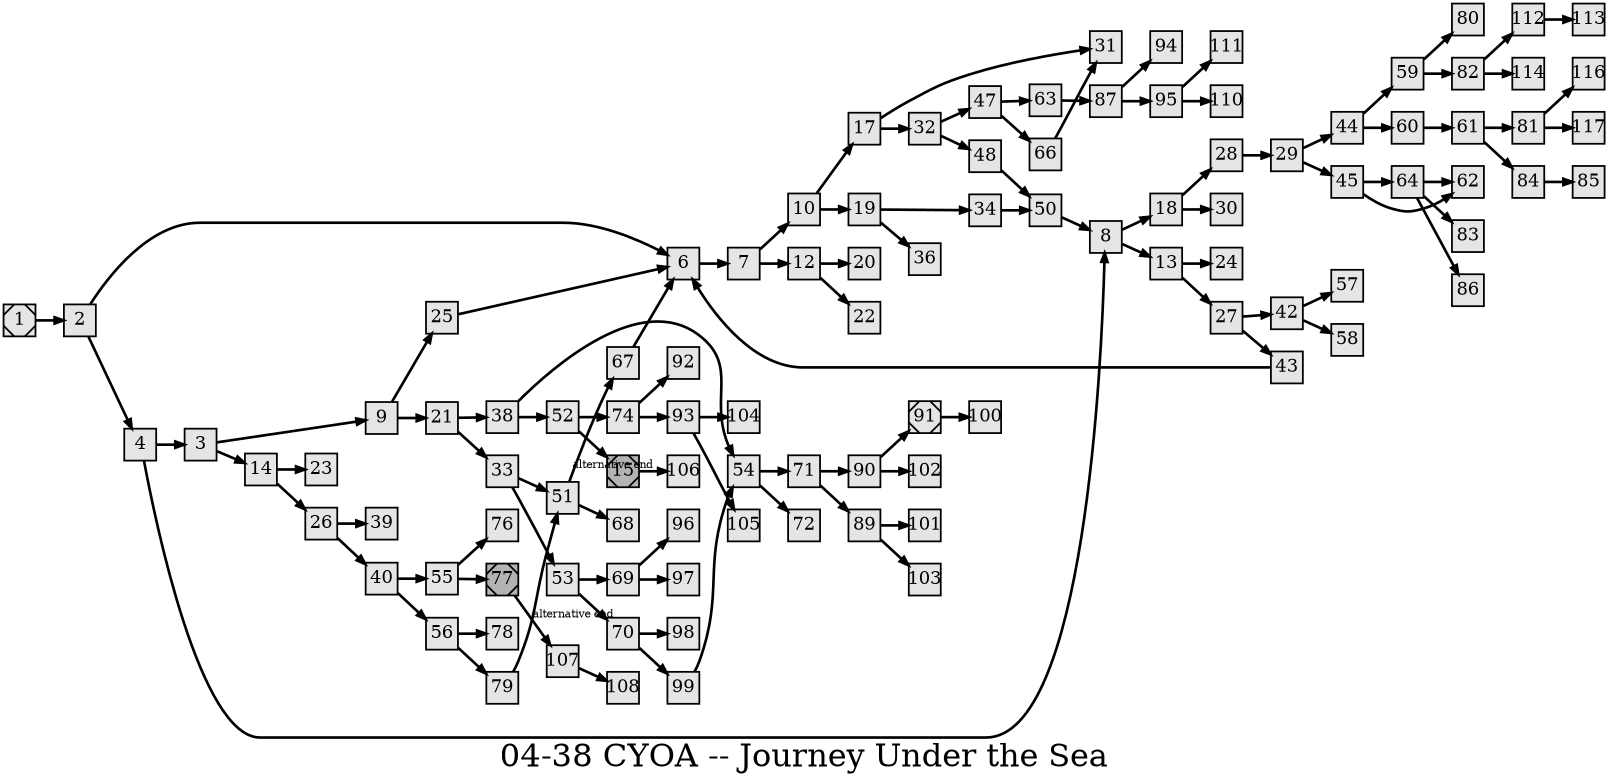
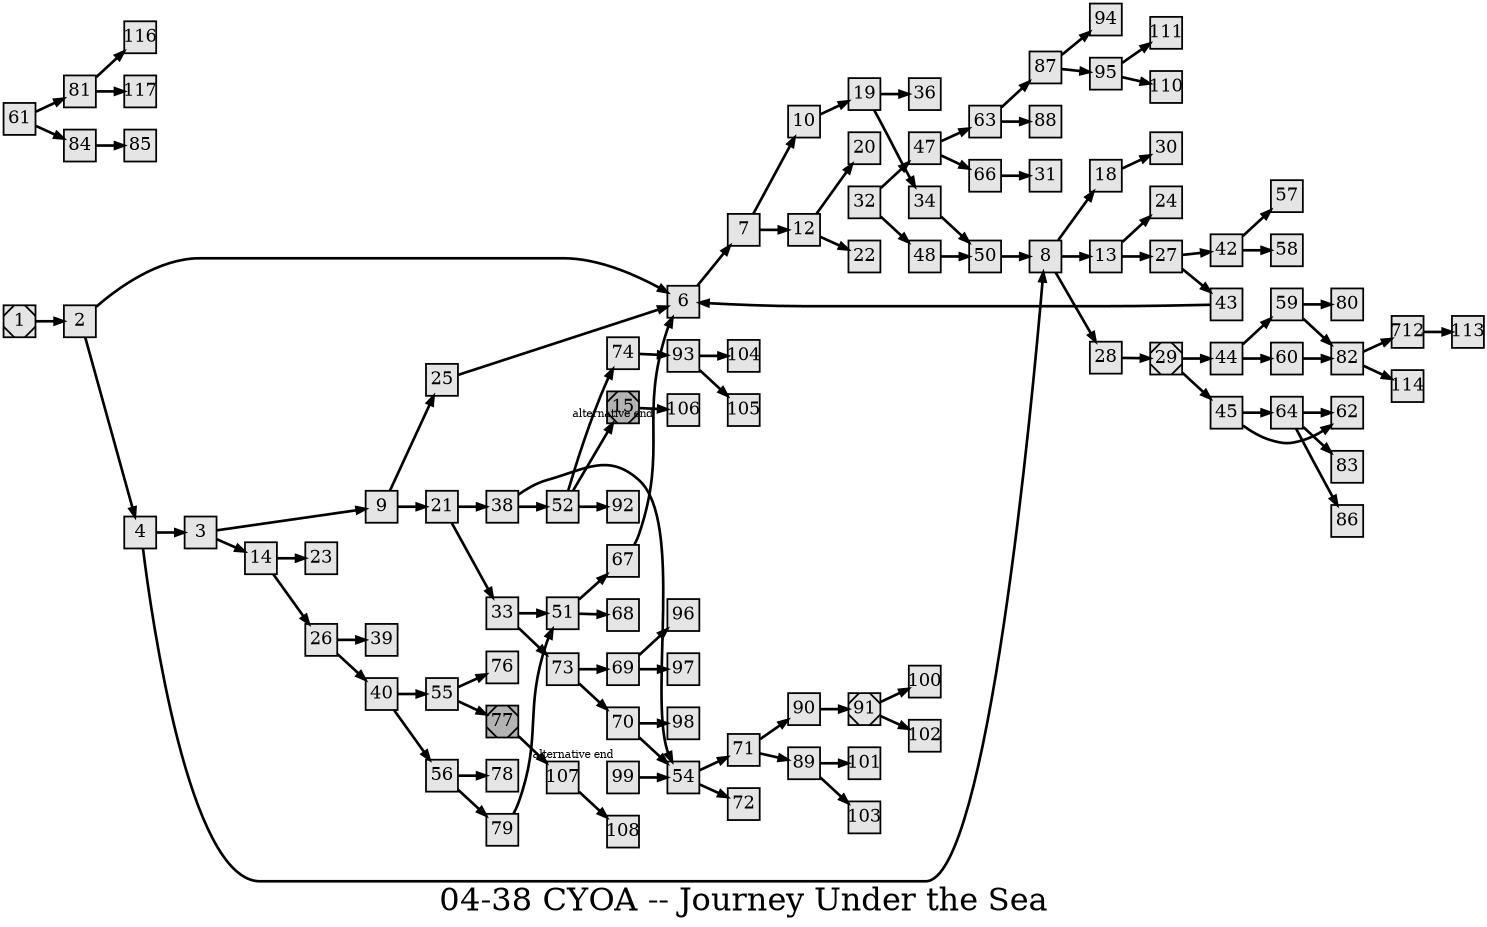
  digraph {
    fontsize=36
    label="04-38 CYOA -- Journey Under the Sea"
    nodesep=0.35
    ordering=out
    rankdir=LR
    ranksep=0.45
    node [fillcolor=grey90 fixedsize=true fontsize=20 labelfloat=true margin="0,0" penwidth=2 regular=true shape=rect style=filled]
    edge [fontsize=12 labelfloat=true penwidth=3]
    1 [shape=Msquare]
    2
    6
    4
    7
    3
    8
    10
    12
    9
    14
    18
    13
    25
    21
    23
    26
    38
    33
    40
    39
    28
    30
    24
    27
-   17
    19
    20
    22
    31
    32
    34
    36
-   29
+   29 [shape=Msquare]
    42
    43
    54
    52
    51
-   53
+   53 [label=73]
    47
    48
    50
    57
    58
    55
    56
    63
    66
    44
    45
    71
    72
    74
    n55 [fillcolor=grey70 label=15 shape=Msquare]
    67
    68
    69
    70
    76
    77 [fillcolor=grey70 shape=Msquare]
    78
    79
    59
    60
    64
    62
    80
    82
    61
    83
    86
    87
+   88
    96
    97
    98
    99
    90
    89
    92
    93
    106
    107
-   112
+   112 [label=712]
    114
    81
    84
    94
    95
    104
    105
    91 [shape=Msquare]
    101
    103
    108
    113
    116
    117
    85
    111
    110
    100
    102
    1 -> 2
    2 -> 6
    2 -> 4
    6 -> 7
    4 -> 3
    4 -> 8
    7 -> 10
    7 -> 12
    3 -> 9
    3 -> 14
    8 -> 18
    8 -> 13
-   10 -> 17
    10 -> 19
    12 -> 20
    12 -> 22
    9 -> 25
    9 -> 21
    14 -> 23
    14 -> 26
-   18 -> 28
+   8 -> 28
    18 -> 30
    13 -> 24
    13 -> 27
    25 -> 6
    21 -> 38
    21 -> 33
    26 -> 40
    26 -> 39
    38 -> 54
    38 -> 52
    33 -> 51
    33 -> 53
    40 -> 55
    40 -> 56
    28 -> 29
    27 -> 42
    27 -> 43
-   17 -> 31
-   17 -> 32
    19 -> 34
    19 -> 36
    32 -> 47
    32 -> 48
    34 -> 50
    29 -> 44
    29 -> 45
    42 -> 57
    42 -> 58
    43 -> 6
    54 -> 71
    54 -> 72
    52 -> 74
    52 -> n55
    51 -> 67
    51 -> 68
    53 -> 69
    53 -> 70
    47 -> 63
    47 -> 66
    48 -> 50
    50 -> 8
    55 -> 76
    55 -> 77
    56 -> 78
    56 -> 79
    63 -> 87
+   63 -> 88
    66 -> 31
    44 -> 59
    44 -> 60
    45 -> 64
    45 -> 62
    71 -> 90
    71 -> 89
-   74 -> 92
+   52 -> 92
    74 -> 93
    n55 -> 106 [xlabel="alternative end"]
    67 -> 6
    69 -> 96
    69 -> 97
    70 -> 98
-   70 -> 99
+   70 -> 54
    77 -> 107 [xlabel="alternative end"]
    79 -> 51
    59 -> 80
    59 -> 82
-   60 -> 61
+   60 -> 82
    64 -> 62
    64 -> 83
    64 -> 86
    82 -> 112
    82 -> 114
    61 -> 81
    61 -> 84
    87 -> 94
    87 -> 95
    99 -> 54
    90 -> 91
    89 -> 101
    89 -> 103
    93 -> 104
    93 -> 105
    107 -> 108
    112 -> 113
    81 -> 116
    81 -> 117
    84 -> 85
    95 -> 111
    95 -> 110
    91 -> 100
-   90 -> 102
+   91 -> 102
  }
